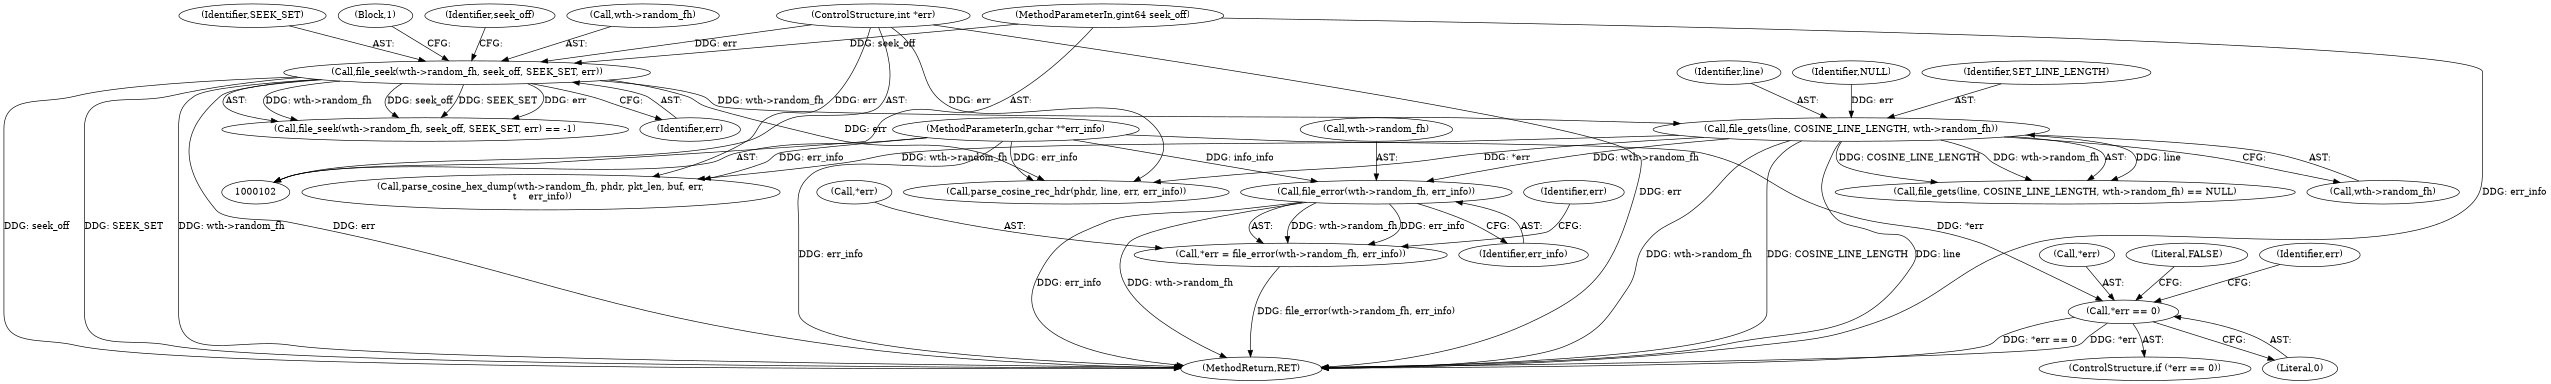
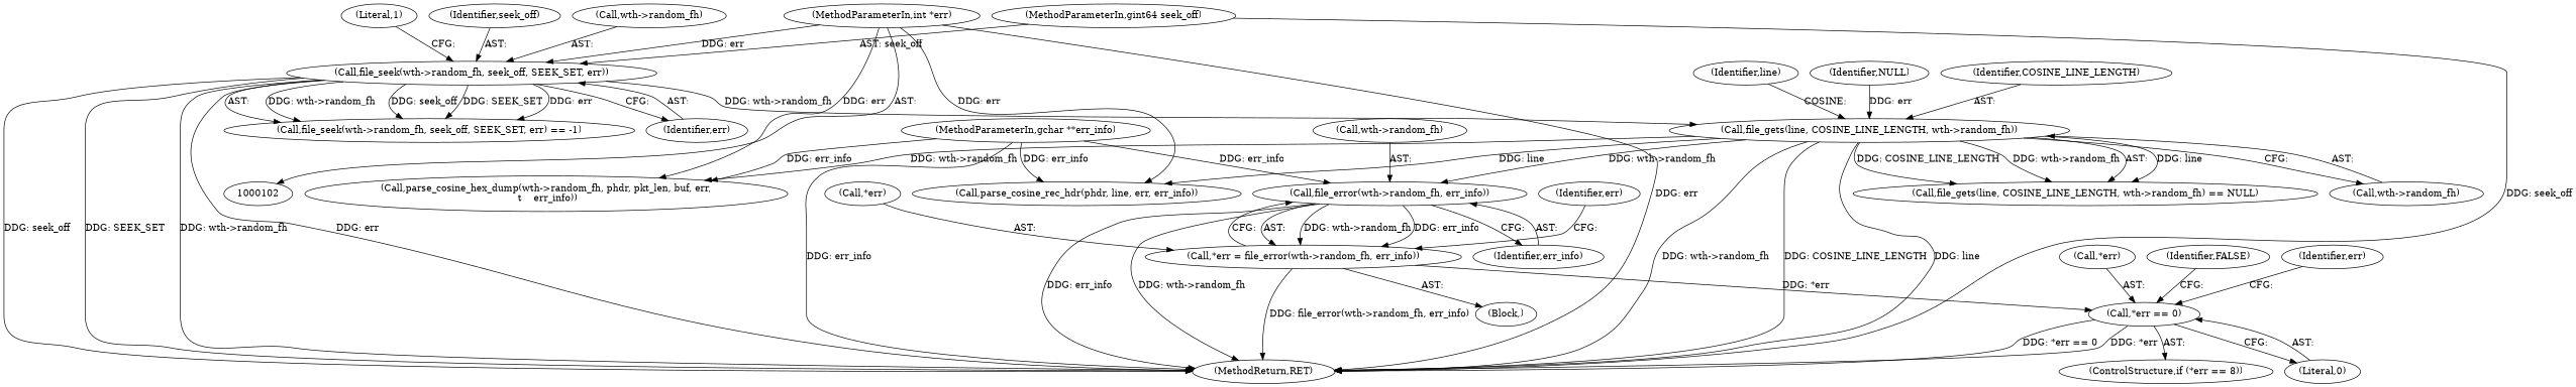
  digraph {
    n1 [label="(Call,file_error(wth->random_fh, err_info))"]
    n2 [label="(Call,*err = file_error(wth->random_fh, err_info))"]
    n3 [label="(Identifier,err_info)"]
    n4 [label="(MethodReturn,RET)"]
    n5 [label="(Call,*err == 0)"]
+   n6 [label="(Block,)"]
    n7 [label="(Call,file_gets(line, COSINE_LINE_LENGTH, wth->random_fh))"]
    n8 [label="(Call,parse_cosine_rec_hdr(phdr, line, err, err_info))"]
    n9 [label="(Call,parse_cosine_hex_dump(wth->random_fh, phdr, pkt_len, buf, err,\n \t    err_info))"]
    n10 [label="(Call,file_gets(line, COSINE_LINE_LENGTH, wth->random_fh) == NULL)"]
    n11 [label="(Call,wth->random_fh)"]
    n12 [label="(Call,file_seek(wth->random_fh, seek_off, SEEK_SET, err))"]
    n13 [label="(Identifier,err)"]
    n14 [label="(Call,file_seek(wth->random_fh, seek_off, SEEK_SET, err) == -1)"]
    n15 [label="(MethodParameterIn,gint64 seek_off)"]
    1000102
-   n17 [label="(ControlStructure,int *err)"]
+   n17 [label="(MethodParameterIn,int *err)"]
    n18 [label="(MethodParameterIn,gchar **err_info)"]
-   n19 [label="(ControlStructure,if (*err == 0))"]
+   n19 [label="(ControlStructure,if (*err == 8))"]
    n20 [label="(Literal,0)"]
-   n21 [label="(Identifier,SET_LINE_LENGTH)"]
+   n21 [label="(Identifier,COSINE_LINE_LENGTH)"]
    n22 [label="(Call,wth->random_fh)"]
    n23 [label="(Call,*err)"]
    n24 [label="(Identifier,line)"]
-   n25 [label="(Identifier,SEEK_SET)"]
    n26 [label="(Identifier,NULL)"]
    n27 [label="(Identifier,err)"]
-   n28 [label="(Literal,FALSE)"]
-   n29 [label="(Block,1)"]
+   n28 [label="(Identifier,FALSE)"]
+   n29 [label="(Literal,1)"]
    n30 [label="(Identifier,err)"]
    n31 [label="(Call,wth->random_fh)"]
    n32 [label="(Call,*err)"]
    n33 [label="(Identifier,seek_off)"]
    n1 -> n2 [label="AST: "]
    n1 -> n2 [label="DDG: wth->random_fh"]
    n1 -> n2 [label="DDG: err_info"]
    n1 -> n3 [label="CFG: "]
    n1 -> n4 [label="DDG: err_info"]
    n1 -> n4 [label="DDG: wth->random_fh"]
+   n2 -> n1 [label="CFG: "]
    n2 -> n4 [label="DDG: file_error(wth->random_fh, err_info)"]
-   n18 -> n5 [label="DDG: *err"]
+   n2 -> n5 [label="DDG: *err"]
+   n2 -> n6 [label="AST: "]
    n3 -> n1 [label="AST: "]
    n5 -> n4 [label="DDG: *err == 0"]
    n5 -> n4 [label="DDG: *err"]
    n5 -> n19 [label="AST: "]
    n5 -> n20 [label="CFG: "]
    n7 -> n1 [label="DDG: wth->random_fh"]
    n7 -> n4 [label="DDG: wth->random_fh"]
    n7 -> n4 [label="DDG: COSINE_LINE_LENGTH"]
    n7 -> n4 [label="DDG: line"]
-   n7 -> n8 [label="DDG: *err"]
+   n7 -> n8 [label="DDG: line"]
    n7 -> n9 [label="DDG: wth->random_fh"]
    n7 -> n10 [label="AST: "]
    n7 -> n10 [label="DDG: line"]
    n7 -> n10 [label="DDG: COSINE_LINE_LENGTH"]
    n7 -> n10 [label="DDG: wth->random_fh"]
    n7 -> n11 [label="CFG: "]
    n11 -> n7 [label="AST: "]
    n12 -> n4 [label="DDG: seek_off"]
    n12 -> n4 [label="DDG: SEEK_SET"]
    n12 -> n4 [label="DDG: wth->random_fh"]
    n12 -> n4 [label="DDG: err"]
    n12 -> n7 [label="DDG: wth->random_fh"]
-   n12 -> n8 [label="DDG: err"]
    n12 -> n13 [label="CFG: "]
    n12 -> n14 [label="AST: "]
    n12 -> n14 [label="DDG: wth->random_fh"]
    n12 -> n14 [label="DDG: seek_off"]
    n12 -> n14 [label="DDG: SEEK_SET"]
    n12 -> n14 [label="DDG: err"]
    n13 -> n12 [label="AST: "]
-   n15 -> n4 [label="DDG: err_info"]
-   n15 -> n12 [label="DDG: seek_off"]
-   n15 -> 1000102 [label="AST: "]
+   n15 -> n4 [label="DDG: seek_off"]
+   n15 -> n12 [label="AST: seek_off"]
    n17 -> n4 [label="DDG: err"]
    n17 -> n8 [label="DDG: err"]
    n17 -> n9 [label="DDG: err"]
    n17 -> n12 [label="DDG: err"]
    n17 -> 1000102 [label="AST: "]
-   n18 -> n1 [label="DDG: info_info"]
+   n18 -> n1 [label="DDG: err_info"]
    n18 -> n4 [label="DDG: err_info"]
    n18 -> n8 [label="DDG: err_info"]
    n18 -> n9 [label="DDG: err_info"]
-   n18 -> 1000102 [label="AST: "]
    n20 -> n5 [label="AST: "]
    n21 -> n7 [label="AST: "]
    n22 -> n12 [label="AST: "]
    n23 -> n2 [label="AST: "]
-   n24 -> n7 [label="AST: "]
-   n25 -> n12 [label="AST: "]
+   n24 -> n7 [label="COSINE: "]
    n26 -> n7 [label="DDG: err"]
    n27 -> n2 [label="CFG: "]
    n28 -> n5 [label="CFG: "]
    n29 -> n12 [label="CFG: "]
    n30 -> n5 [label="CFG: "]
    n31 -> n1 [label="AST: "]
    n32 -> n5 [label="AST: "]
-   n33 -> n12 [label="CFG: "]
+   n33 -> n12 [label="AST: "]
  }
